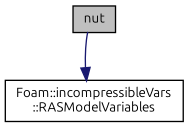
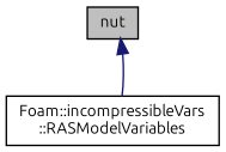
  digraph {
    rankdir=TB
    fontname=Ubuntu
    node [color=black fontname=Ubuntu fontsize=10 shape=record]
    n1 [fillcolor=grey75 fontcolor=black height=0.2 label=nut style=filled width=0.4]
    n2 [height=0.2 label="Foam::incompressibleVars\l::RASModelVariables" width=0.4]
-   n1 -> n2 [color=midnightblue fontname=Ubuntu fontsize=10 labelfontname=Helvetica labelfontsize=10 style=solid]
+   n2 -> n1 [color=midnightblue fontname=Ubuntu fontsize=10 labelfontname=Helvetica labelfontsize=10 style=solid]
  }
